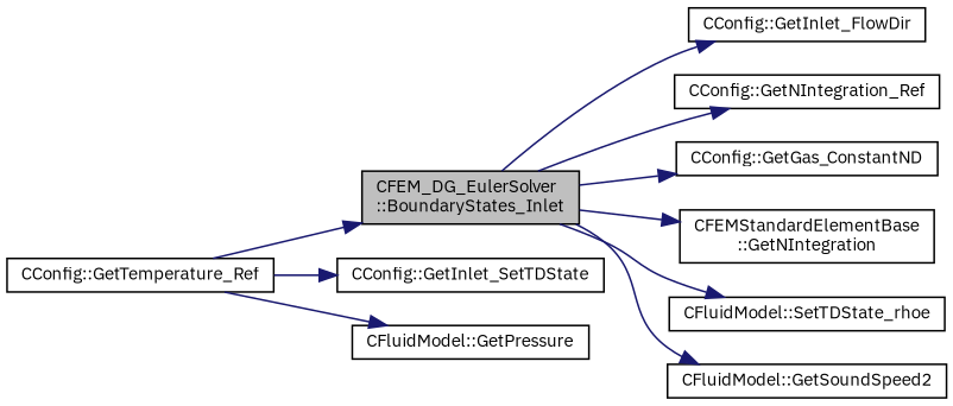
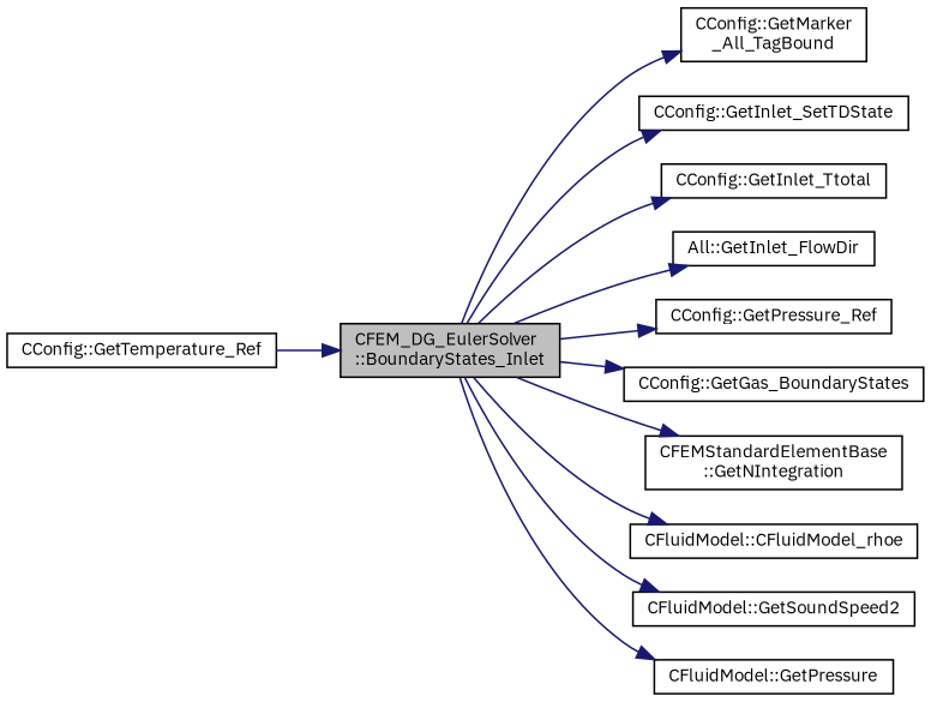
  digraph {
    fontname="IBM Plex Sans"
    rankdir=LR
    node [color=black fillcolor=white fontname="IBM Plex Sans" fontsize=10 shape=record style=filled]
    edge [color=midnightblue fontname="IBM Plex Sans" fontsize=10 labelfontname=Helvetica labelfontsize=10 style=solid]
    n1 [fillcolor=grey75 fontcolor=black height=0.2 label="CFEM_DG_EulerSolver\l::BoundaryStates_Inlet" width=0.4]
+   n2 [height=0.2 label="CConfig::GetMarker\l_All_TagBound" width=0.4]
    n3 [height=0.2 label="CConfig::GetInlet_SetTDState" width=0.4]
-   n5 [height=0.2 label="CConfig::GetInlet_FlowDir" width=0.4]
-   n6 [height=0.2 label="CConfig::GetNIntegration_Ref" width=0.4]
-   n7 [height=0.2 label="CConfig::GetGas_ConstantND" width=0.4]
+   n4 [height=0.2 label="CConfig::GetInlet_Ttotal" width=0.4]
+   n5 [height=0.2 label="All::GetInlet_FlowDir" width=0.4]
+   n6 [height=0.2 label="CConfig::GetPressure_Ref" width=0.4]
+   n7 [height=0.2 label="CConfig::GetGas_BoundaryStates" width=0.4]
    n8 [height=0.2 label="CFEMStandardElementBase\l::GetNIntegration" width=0.4]
-   n9 [height=0.2 label="CFluidModel::SetTDState_rhoe" width=0.4]
+   n9 [height=0.2 label="CFluidModel::CFluidModel_rhoe" width=0.4]
    n10 [height=0.2 label="CFluidModel::GetSoundSpeed2" width=0.4]
    n11 [height=0.2 label="CFluidModel::GetPressure" width=0.4]
    n12 [height=0.2 label="CConfig::GetTemperature_Ref" width=0.4]
-   n12 -> n3
+   n1 -> n2
+   n1 -> n3
+   n1 -> n4
    n1 -> n5
    n1 -> n6
    n1 -> n7
    n1 -> n8
    n1 -> n9
    n1 -> n10
-   n12 -> n11
+   n1 -> n11
    n12 -> n1
  }
